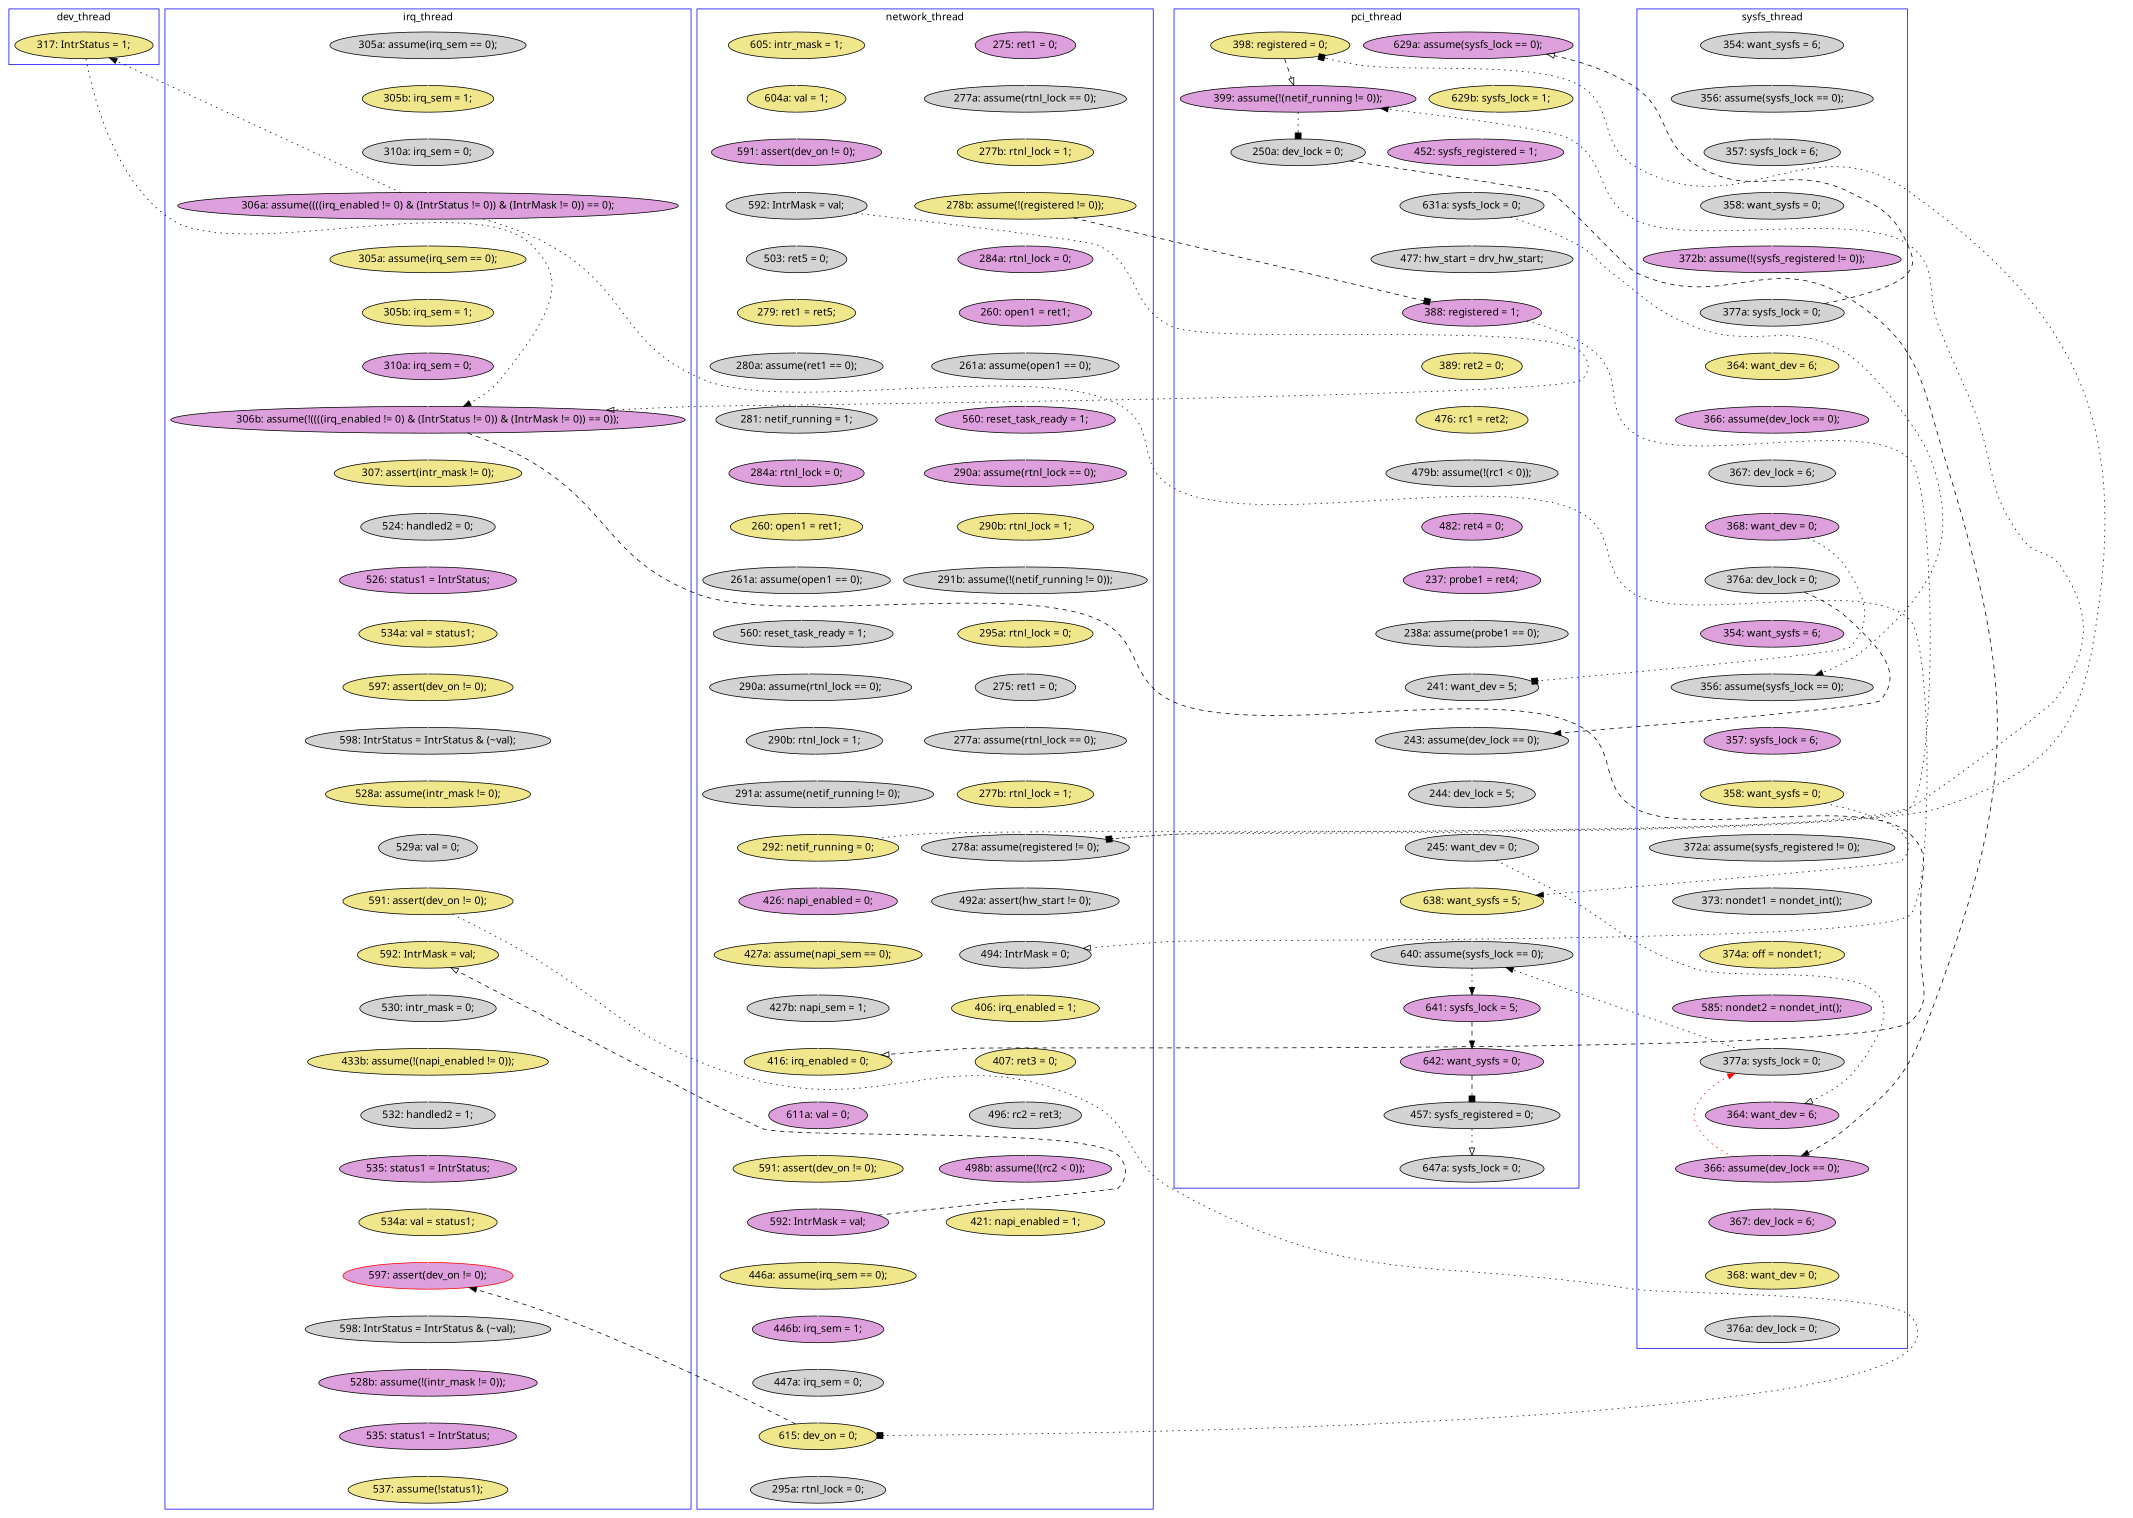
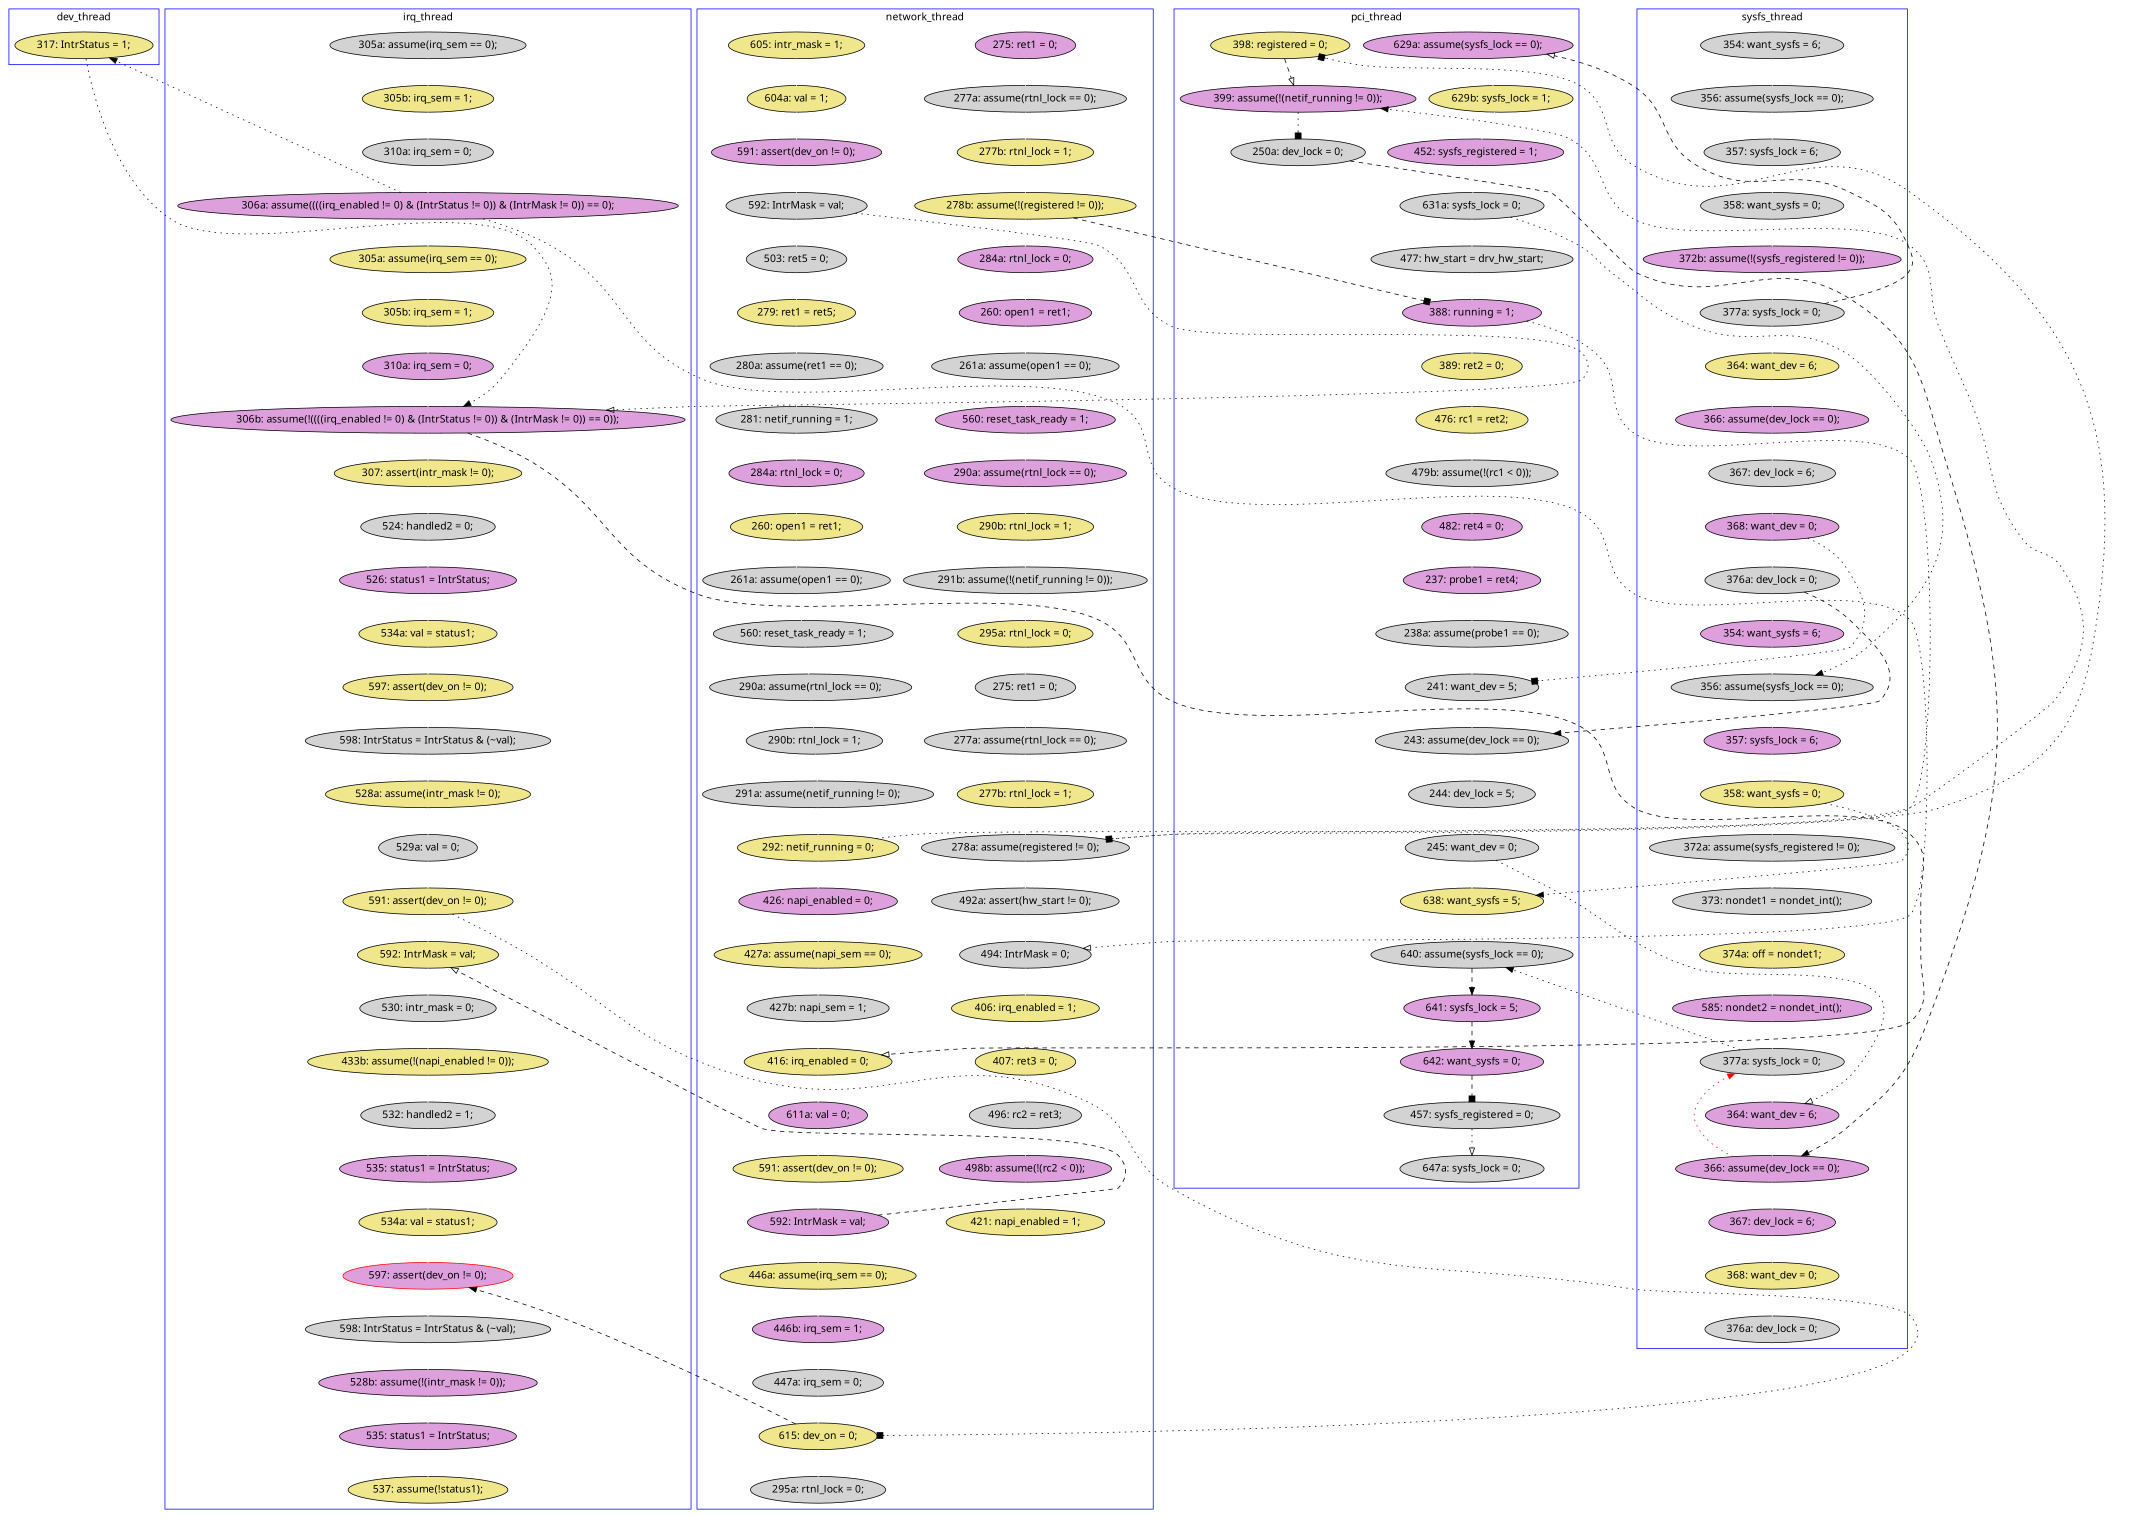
  digraph {
    fontname="Noto Sans"
    node [fillcolor=lightgrey fontname="Noto Sans" style=filled]
    edge [color=white fontname="Noto Sans" style=solid]
    n1 [fillcolor=khaki label="317: IntrStatus = 1;"]
    n2 [fillcolor=plum label="399: assume(!(netif_running != 0));"]
    n3 [label="250a: dev_lock = 0;"]
    n4 [fillcolor=plum label="642: want_sysfs = 0;"]
    n5 [label="457: sysfs_registered = 0;"]
    n6 [label="245: want_dev = 0;"]
    n7 [fillcolor=plum label="629a: assume(sysfs_lock == 0);"]
    n8 [label="241: want_dev = 5;"]
    n9 [label="243: assume(dev_lock == 0);"]
    n10 [label="631a: sysfs_lock = 0;"]
    n11 [label="238a: assume(probe1 == 0);"]
    n12 [label="477: hw_start = drv_hw_start;"]
-   n13 [fillcolor=plum label="388: registered = 1;"]
+   n13 [fillcolor=plum label="388: running = 1;"]
    n14 [fillcolor=plum label="452: sysfs_registered = 1;"]
    n15 [label="640: assume(sysfs_lock == 0);"]
    n16 [fillcolor=plum label="641: sysfs_lock = 5;"]
    n17 [fillcolor=plum label="482: ret4 = 0;"]
    n18 [fillcolor=plum label="237: probe1 = ret4;"]
    n19 [label="244: dev_lock = 5;"]
    n20 [fillcolor=khaki label="629b: sysfs_lock = 1;"]
    n21 [fillcolor=khaki label="398: registered = 0;"]
    n22 [fillcolor=khaki label="389: ret2 = 0;"]
    n23 [fillcolor=khaki label="476: rc1 = ret2;"]
    n24 [label="479b: assume(!(rc1 < 0));"]
    n25 [label="647a: sysfs_lock = 0;"]
    n26 [fillcolor=khaki label="638: want_sysfs = 5;"]
    n27 [fillcolor=plum label="560: reset_task_ready = 1;"]
    n28 [fillcolor=plum label="290a: assume(rtnl_lock == 0);"]
    n29 [fillcolor=khaki label="407: ret3 = 0;"]
    n30 [label="496: rc2 = ret3;"]
    n31 [fillcolor=khaki label="406: irq_enabled = 1;"]
    n32 [fillcolor=khaki label="290b: rtnl_lock = 1;"]
    n33 [label="291b: assume(!(netif_running != 0));"]
    n34 [label="592: IntrMask = val;"]
    n35 [fillcolor=plum label="275: ret1 = 0;"]
    n36 [label="277a: assume(rtnl_lock == 0);"]
    n37 [label="494: IntrMask = 0;"]
    n38 [fillcolor=khaki label="421: napi_enabled = 1;"]
    n39 [label="290a: assume(rtnl_lock == 0);"]
    n40 [label="290b: rtnl_lock = 1;"]
    n41 [fillcolor=khaki label="591: assert(dev_on != 0);"]
    n42 [fillcolor=plum label="592: IntrMask = val;"]
    n43 [fillcolor=khaki label="427a: assume(napi_sem == 0);"]
    n44 [label="427b: napi_sem = 1;"]
    n45 [fillcolor=khaki label="279: ret1 = ret5;"]
    n46 [label="280a: assume(ret1 == 0);"]
    n47 [fillcolor=plum label="498b: assume(!(rc2 < 0));"]
    n48 [label="492a: assert(hw_start != 0);"]
    n49 [label="261a: assume(open1 == 0);"]
    n50 [label="560: reset_task_ready = 1;"]
    n51 [label="291a: assume(netif_running != 0);"]
    n52 [fillcolor=khaki label="292: netif_running = 0;"]
    n53 [label="281: netif_running = 1;"]
    n54 [fillcolor=plum label="284a: rtnl_lock = 0;"]
    n55 [label="278a: assume(registered != 0);"]
    n56 [fillcolor=khaki label="605: intr_mask = 1;"]
    n57 [fillcolor=khaki label="604a: val = 1;"]
    n58 [fillcolor=plum label="426: napi_enabled = 0;"]
    n59 [fillcolor=khaki label="278b: assume(!(registered != 0));"]
    n60 [fillcolor=plum label="284a: rtnl_lock = 0;"]
    n61 [fillcolor=khaki label="416: irq_enabled = 0;"]
    n62 [label="277a: assume(rtnl_lock == 0);"]
    n63 [fillcolor=khaki label="277b: rtnl_lock = 1;"]
    n64 [fillcolor=plum label="591: assert(dev_on != 0);"]
    n65 [label="261a: assume(open1 == 0);"]
    n66 [label="275: ret1 = 0;"]
    n67 [fillcolor=plum label="611a: val = 0;"]
    n68 [fillcolor=khaki label="277b: rtnl_lock = 1;"]
    n69 [fillcolor=khaki label="615: dev_on = 0;"]
    n70 [fillcolor=plum label="446b: irq_sem = 1;"]
    n71 [label="447a: irq_sem = 0;"]
    n72 [label="295a: rtnl_lock = 0;"]
    n73 [fillcolor=khaki label="295a: rtnl_lock = 0;"]
    n74 [fillcolor=khaki label="446a: assume(irq_sem == 0);"]
    n75 [fillcolor=plum label="260: open1 = ret1;"]
    n76 [label="503: ret5 = 0;"]
    n77 [fillcolor=khaki label="260: open1 = ret1;"]
    n78 [fillcolor=plum label="306a: assume((((irq_enabled != 0) & (IntrStatus != 0)) & (IntrMask != 0)) == 0);"]
    n79 [fillcolor=plum label="306b: assume(!((((irq_enabled != 0) & (IntrStatus != 0)) & (IntrMask != 0)) == 0));"]
    n80 [fillcolor=khaki label="307: assert(intr_mask != 0);"]
    n81 [label="524: handled2 = 0;"]
    n82 [label="530: intr_mask = 0;"]
    n83 [fillcolor=khaki label="433b: assume(!(napi_enabled != 0));"]
    n84 [label="305a: assume(irq_sem == 0);"]
    n85 [fillcolor=khaki label="305b: irq_sem = 1;"]
    n86 [fillcolor=plum label="526: status1 = IntrStatus;"]
    n87 [fillcolor=khaki label="534a: val = status1;"]
    n88 [fillcolor=khaki label="305b: irq_sem = 1;"]
    n89 [fillcolor=plum label="310a: irq_sem = 0;"]
    n90 [label="529a: val = 0;"]
    n91 [fillcolor=khaki label="591: assert(dev_on != 0);"]
    n92 [fillcolor=khaki label="528a: assume(intr_mask != 0);"]
    n93 [fillcolor=khaki label="597: assert(dev_on != 0);"]
    n94 [label="532: handled2 = 1;"]
    n95 [fillcolor=khaki label="592: IntrMask = val;"]
    n96 [fillcolor=plum label="535: status1 = IntrStatus;"]
    n97 [fillcolor=khaki label="534a: val = status1;"]
    n98 [label="598: IntrStatus = IntrStatus & (~val);"]
    n99 [color=red fillcolor=plum label="597: assert(dev_on != 0);"]
    n100 [label="598: IntrStatus = IntrStatus & (~val);"]
    n101 [fillcolor=khaki label="305a: assume(irq_sem == 0);"]
    n102 [fillcolor=plum label="528b: assume(!(intr_mask != 0));"]
    n103 [fillcolor=plum label="535: status1 = IntrStatus;"]
    n104 [fillcolor=khaki label="537: assume(!status1);"]
    n105 [label="310a: irq_sem = 0;"]
    n106 [fillcolor=plum label="357: sysfs_lock = 6;"]
    n107 [fillcolor=khaki label="358: want_sysfs = 0;"]
    n108 [fillcolor=plum label="364: want_dev = 6;"]
    n109 [label="367: dev_lock = 6;"]
    n110 [fillcolor=plum label="368: want_dev = 0;"]
    n111 [label="377a: sysfs_lock = 0;"]
    n112 [fillcolor=plum label="366: assume(dev_lock == 0);"]
    n113 [label="356: assume(sysfs_lock == 0);"]
    n114 [fillcolor=plum label="366: assume(dev_lock == 0);"]
    n115 [label="372a: assume(sysfs_registered != 0);"]
    n116 [label="373: nondet1 = nondet_int();"]
    n117 [fillcolor=plum label="367: dev_lock = 6;"]
    n118 [fillcolor=khaki label="368: want_dev = 0;"]
    n119 [fillcolor=plum label="372b: assume(!(sysfs_registered != 0));"]
    n120 [label="357: sysfs_lock = 6;"]
    n121 [label="358: want_sysfs = 0;"]
    n122 [fillcolor=khaki label="364: want_dev = 6;"]
    n123 [label="354: want_sysfs = 6;"]
    n124 [label="356: assume(sysfs_lock == 0);"]
    n125 [fillcolor=plum label="354: want_sysfs = 6;"]
    n126 [label="376a: dev_lock = 0;"]
    n127 [label="376a: dev_lock = 0;"]
    n128 [label="377a: sysfs_lock = 0;"]
    n129 [fillcolor=plum label="585: nondet2 = nondet_int();"]
    n130 [fillcolor=khaki label="374a: off = nondet1;"]
    subgraph cluster_1 {
      color=blue
      label=dev_thread
      n1
    }
    subgraph cluster_2 {
      color=blue
      label=pci_thread
      n2
      n3
      n4
      n5
      n6
      n7
      n8
      n9
      n10
      n11
      n12
      n13
      n14
      n15
      n16
      n17
      n18
      n19
      n20
      n21
      n22
      n23
      n24
      n25
      n26
    }
    subgraph cluster_3 {
      color=blue
      label=network_thread
      n27
      n28
      n29
      n30
      n31
      n32
      n33
      n34
      n35
      n36
      n37
      n38
      n39
      n40
      n41
      n42
      n43
      n44
      n45
      n46
      n47
      n48
      n49
      n50
      n51
      n52
      n53
      n54
      n55
      n56
      n57
      n58
      n59
      n60
      n61
      n62
      n63
      n64
      n65
      n66
      n67
      n68
      n69
      n70
      n71
      n72
      n73
      n74
      n75
      n76
      n77
    }
    subgraph cluster_4 {
      color=blue
      label=irq_thread
      n78
      n79
      n80
      n81
      n82
      n83
      n84
      n85
      n86
      n87
      n88
      n89
      n90
      n91
      n92
      n93
      n94
      n95
      n96
      n97
      n98
      n99
      n100
      n101
      n102
      n103
      n104
      n105
    }
    subgraph cluster_5 {
      color=blue
      label=sysfs_thread
      n106
      n107
      n108
      n109
      n110
      n111
      n112
      n113
      n114
      n115
      n116
      n117
      n118
      n119
      n120
      n121
      n122
      n123
      n124
      n125
      n126
      n127
      n128
      n129
      n130
    }
    n1 -> n79 [arrowhead=normal color=black constraint=false style=dotted]
    n2 -> n3 [arrowhead=box color=black style=dotted]
    n3 -> n114 [arrowhead=normal color=black constraint=false style=dashed]
    n4 -> n5 [arrowhead=box color=black style=dashed]
    n5 -> n25 [arrowhead=onormal color=black style=dotted]
    n6 -> n26
    n6 -> n108 [arrowhead=onormal color=black constraint=false style=dotted]
    n7 -> n20
    n8 -> n9
    n9 -> n19
    n10 -> n12
    n10 -> n113 [arrowhead=normal color=black constraint=false style=dotted]
    n11 -> n8
    n12 -> n13
    n13 -> n22
    n13 -> n55 [arrowhead=box color=black constraint=false style=dotted]
    n14 -> n10
-   n15 -> n16 [arrowhead=normal color=black style=dotted]
+   n15 -> n16 [arrowhead=normal color=black style=dashed]
    n16 -> n4 [arrowhead=normal color=black style=dashed]
    n17 -> n18
    n18 -> n11
    n19 -> n6
    n20 -> n14
    n21 -> n2 [arrowhead=onormal color=black style=dashed]
    n22 -> n23
    n23 -> n24
    n24 -> n17
    n26 -> n15
    n27 -> n28
    n28 -> n32
    n29 -> n30
    n30 -> n47
    n31 -> n29
    n32 -> n33
    n33 -> n73
    n34 -> n76
    n34 -> n79 [arrowhead=onormal color=black constraint=false style=dotted]
    n35 -> n36
    n36 -> n68
    n37 -> n31
    n39 -> n40
    n40 -> n51
    n41 -> n42
    n42 -> n74
    n42 -> n95 [arrowhead=onormal color=black constraint=false style=dashed]
    n43 -> n44
    n44 -> n61
    n45 -> n46
    n46 -> n53
    n47 -> n38
    n48 -> n37
    n49 -> n50
    n50 -> n39
    n51 -> n52
    n52 -> n2 [arrowhead=normal color=black constraint=false style=dotted]
    n52 -> n58
    n53 -> n54
    n54 -> n77
    n55 -> n21 [arrowhead=box color=black constraint=false style=dotted]
    n55 -> n48
    n56 -> n57
    n57 -> n64
    n58 -> n43
    n59 -> n13 [arrowhead=box color=black constraint=false style=dashed]
    n59 -> n60
    n60 -> n75
    n61 -> n67
    n62 -> n63
    n63 -> n55
    n64 -> n34
    n65 -> n27
    n66 -> n62
    n67 -> n41
    n68 -> n59
    n69 -> n72
    n69 -> n99 [arrowhead=normal color=black constraint=false style=dashed]
    n70 -> n71
    n71 -> n69
    n73 -> n66
    n74 -> n70
    n75 -> n65
    n76 -> n45
    n77 -> n49
    n78 -> n1 [arrowhead=normal color=black constraint=false style=dotted]
    n78 -> n37 [arrowhead=onormal color=black constraint=false style=dotted]
    n78 -> n101
    n79 -> n61 [arrowhead=onormal color=black constraint=false style=dashed]
    n79 -> n80
    n80 -> n81
    n81 -> n86
    n82 -> n83
    n83 -> n94
    n84 -> n85
    n85 -> n105
    n86 -> n87
    n87 -> n93
    n88 -> n89
    n89 -> n79
    n90 -> n91
    n91 -> n69 [arrowhead=box color=black constraint=false style=dotted]
    n91 -> n95
    n92 -> n90
    n93 -> n98
    n94 -> n96
    n95 -> n82
    n96 -> n97
    n97 -> n99
    n98 -> n92
    n99 -> n100
    n100 -> n102
    n101 -> n88
    n102 -> n103
    n103 -> n104
    n105 -> n78
    n106 -> n107
    n107 -> n26 [arrowhead=normal color=black constraint=false style=dotted]
    n107 -> n115
    n108 -> n114
    n109 -> n110
    n110 -> n8 [arrowhead=box color=black constraint=false style=dotted]
    n110 -> n126
    n111 -> n7 [arrowhead=onormal color=black constraint=false style=dashed]
    n111 -> n122
    n112 -> n109
    n113 -> n106
    n114 -> n117
    n114 -> n128 [arrowhead=normal color=red constraint=false style=dotted]
    n115 -> n116
    n116 -> n130
    n117 -> n118
    n118 -> n127
    n119 -> n111
    n120 -> n121
    n121 -> n119
    n122 -> n112
    n123 -> n124
    n124 -> n120
    n125 -> n113
    n126 -> n9 [arrowhead=normal color=black constraint=false style=dashed]
    n126 -> n125
    n128 -> n15 [arrowhead=normal color=black constraint=false style=dotted]
    n128 -> n108
    n129 -> n128
    n130 -> n129
  }
